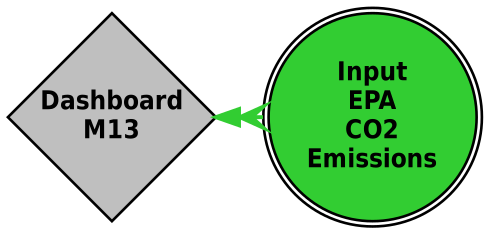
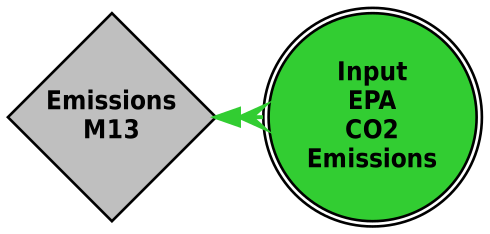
  digraph {
    nodesep=0.75
    rankdir=LR
    node [fixedsize=true fontname="Helvetica-Narrow-Bold" fontsize=20 penwidth=2 style=filled]
-   n1 [fillcolor=grey75 height=2.2 label="Dashboard\nM13" shape=diamond width=2.2]
+   n1 [fillcolor=grey75 height=2.2 label="Emissions\nM13" shape=diamond width=2.2]
    n2 [fillcolor=limegreen height=2.2 label="Input\nEPA\nCO2\nEmissions" shape=doublecircle width=2.2]
    n1 -> n2 [arrowhead=crow arrowsize=1.75 color=limegreen dir=both penwidth=3 style=dashed]
  }
